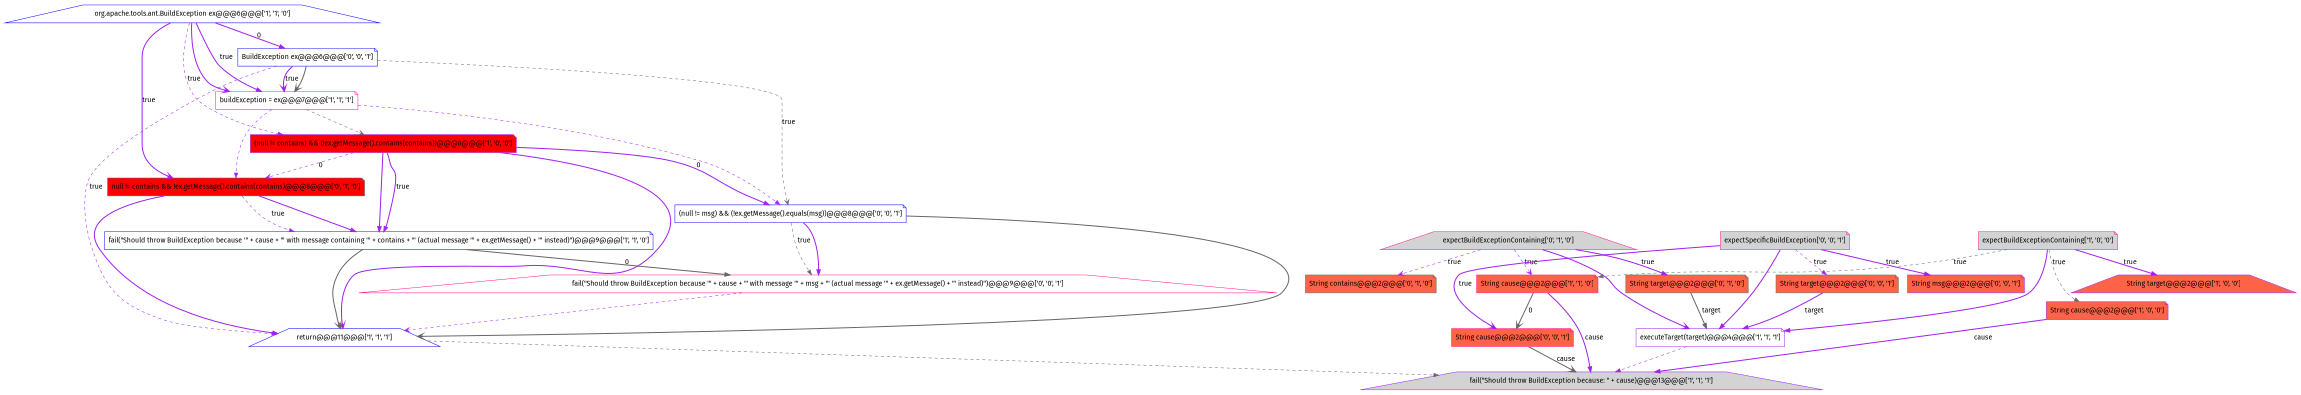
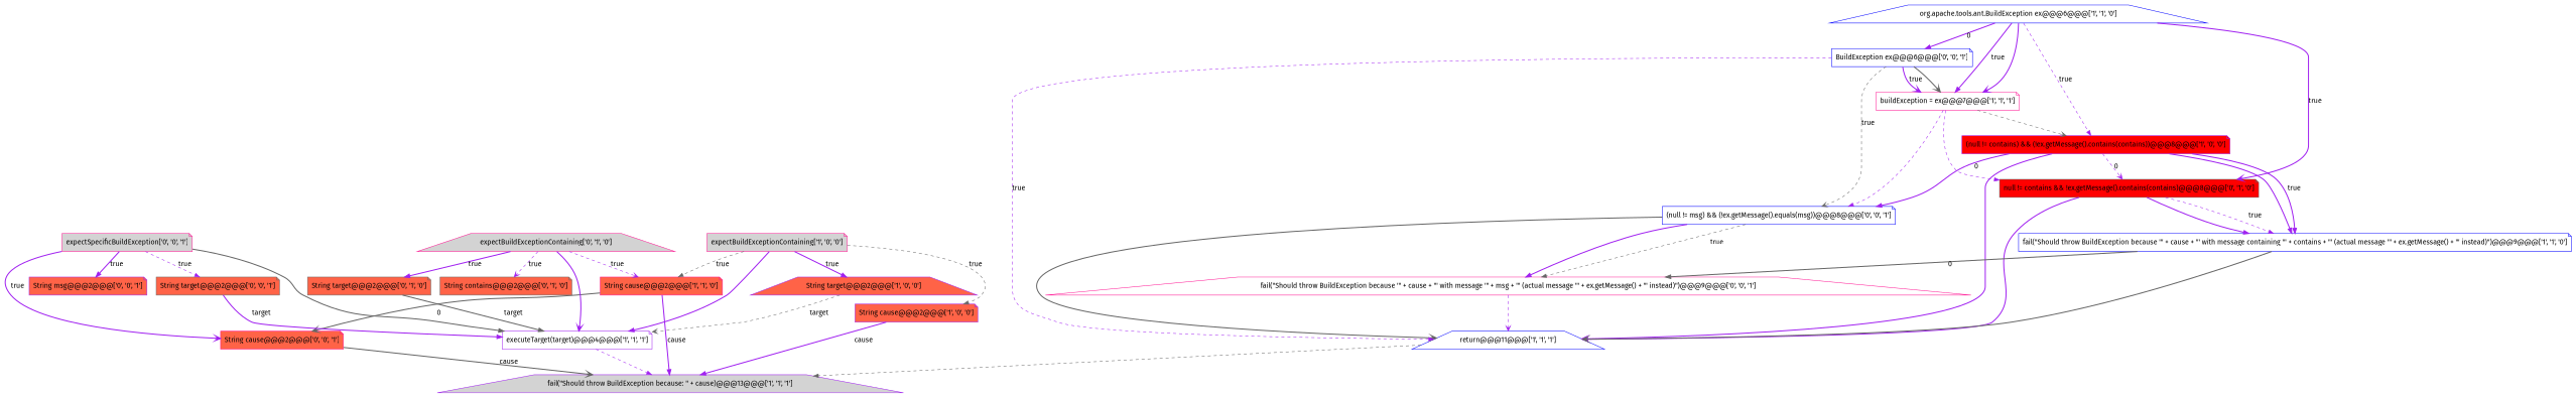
  digraph {
    fontname="Fira Sans"
    node [color=deeppink fillcolor=white fontname="Fira Sans" shape=note style=filled]
    edge [arrowhead=normal color=purple fontname="Fira Sans" style=bold]
    n1 [color=blue label="(null != msg) && (!ex.getMessage().equals(msg))@@@8@@@['0', '0', '1']"]
    n2 [label="fail(\"Should throw BuildException because '\" + cause + \"' with message '\" + msg + \"' (actual message '\" + ex.getMessage() + \"' instead)\")@@@9@@@['0', '0', '1']" shape=trapezium]
    n3 [color=blue label="return@@@11@@@['1', '1', '1']" shape=trapezium]
    n4 [color=purple fillcolor=lightgray label="fail(\"Should throw BuildException because: \" + cause)@@@13@@@['1', '1', '1']" shape=trapezium]
    n5 [fillcolor=tomato label="String cause@@@2@@@['1', '1', '0']"]
    n6 [fillcolor=tomato label="String cause@@@2@@@['0', '0', '1']"]
    n7 [color=blue label="org.apache.tools.ant.BuildException ex@@@6@@@['1', '1', '0']" shape=trapezium]
    n8 [label="buildException = ex@@@7@@@['1', '1', '1']"]
    n9 [color=gray40 fillcolor=red label="null != contains && !ex.getMessage().contains(contains)@@@8@@@['0', '1', '0']"]
    n10 [color=blue label="BuildException ex@@@6@@@['0', '0', '1']"]
    n11 [color=purple fillcolor=red label="(null != contains) && (!ex.getMessage().contains(contains))@@@8@@@['1', '0', '0']"]
    n12 [color=blue label="fail(\"Should throw BuildException because '\" + cause + \"' with message containing '\" + contains + \"' (actual message '\" + ex.getMessage() + \"' instead)\")@@@9@@@['1', '1', '0']"]
    n13 [color=gray40 fillcolor=tomato label="String contains@@@2@@@['0', '1', '0']"]
    n14 [fillcolor=lightgray label="expectBuildExceptionContaining['0', '1', '0']" shape=trapezium]
    n15 [color=purple label="executeTarget(target)@@@4@@@['1', '1', '1']"]
    n16 [color=gray40 fillcolor=tomato label="String target@@@2@@@['0', '1', '0']"]
    n17 [fillcolor=lightgray label="expectSpecificBuildException['0', '0', '1']"]
    n18 [color=gray40 fillcolor=tomato label="String target@@@2@@@['0', '0', '1']"]
    n19 [color=purple fillcolor=tomato label="String msg@@@2@@@['0', '0', '1']"]
    n20 [fillcolor=lightgray label="expectBuildExceptionContaining['1', '0', '0']"]
    n21 [color=purple fillcolor=tomato label="String cause@@@2@@@['1', '0', '0']"]
    n22 [color=purple fillcolor=tomato label="String target@@@2@@@['1', '0', '0']" shape=trapezium]
    n1 -> n2 [color=gray40 label=true style=dashed]
    n1 -> n2
    n1 -> n3 [arrowhead=vee color=gray40]
    n2 -> n3 [arrowhead=vee style=dashed]
    n3 -> n4 [color=gray40 style=dashed]
    n5 -> n4 [label=cause]
    n5 -> n6 [arrowhead=vee color=gray40 label=0]
    n6 -> n4 [arrowhead=vee color=gray40 label=cause]
    n7 -> n8 [arrowhead=vee]
    n7 -> n8 [label=true]
    n7 -> n9 [arrowhead=vee label=true]
    n7 -> n10 [label=0]
    n7 -> n11 [label=true style=dashed]
    n8 -> n1 [style=dashed]
    n8 -> n9 [style=dashed]
    n8 -> n11 [arrowhead=vee color=gray40 style=dashed]
    n9 -> n3
    n9 -> n12
    n9 -> n12 [label=true style=dashed]
    n10 -> n1 [arrowhead=vee color=gray40 label=true style=dashed]
    n10 -> n3 [label=true style=dashed]
    n10 -> n8 [arrowhead=vee color=gray40]
    n10 -> n8 [arrowhead=vee label=true]
    n11 -> n1 [label=0]
    n11 -> n3 [arrowhead=vee]
    n11 -> n9 [arrowhead=vee label=0 style=dashed]
    n11 -> n12
    n11 -> n12 [label=true]
    n12 -> n2 [color=gray40 label=0]
    n12 -> n3 [arrowhead=vee color=gray40]
    n14 -> n5 [arrowhead=vee label=true style=dashed]
    n14 -> n13 [arrowhead=vee label=true style=dashed]
    n14 -> n15 [arrowhead=vee]
    n14 -> n16 [label=true]
    n15 -> n4 [style=dashed]
    n16 -> n15 [color=gray40 label=target]
    n17 -> n6 [arrowhead=vee label=true]
-   n17 -> n15
+   n17 -> n15 [color=gray40]
    n17 -> n18 [label=true style=dashed]
    n17 -> n19 [label=true]
    n18 -> n15 [label=target]
    n20 -> n5 [color=gray40 label=true style=dashed]
    n20 -> n15
    n20 -> n21 [color=gray40 label=true style=dashed]
    n20 -> n22 [label=true]
    n21 -> n4 [label=cause]
+   n22 -> n15 [arrowhead=vee color=gray40 label=target style=dashed]
  }
